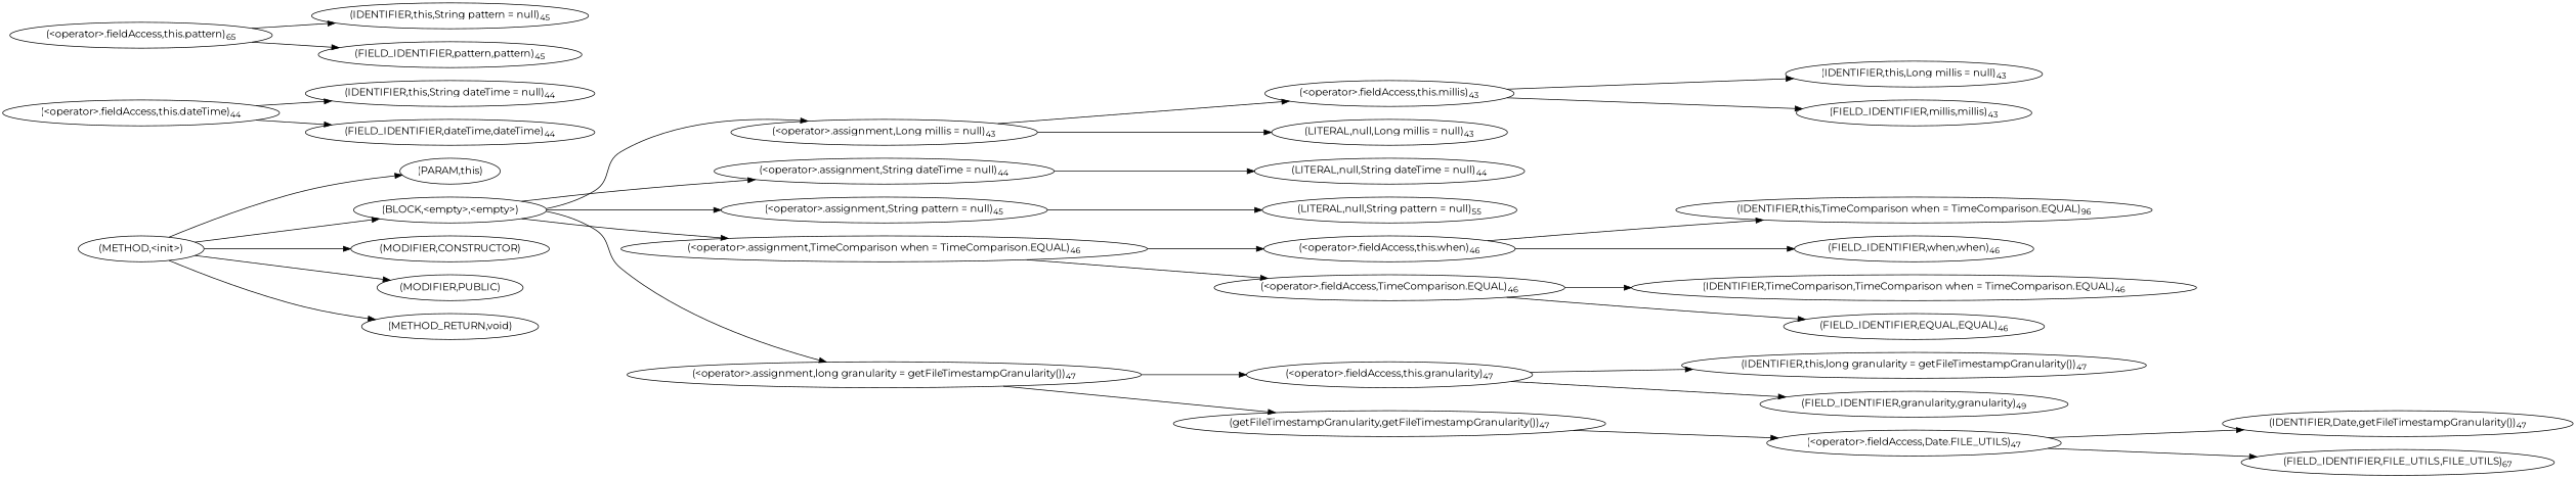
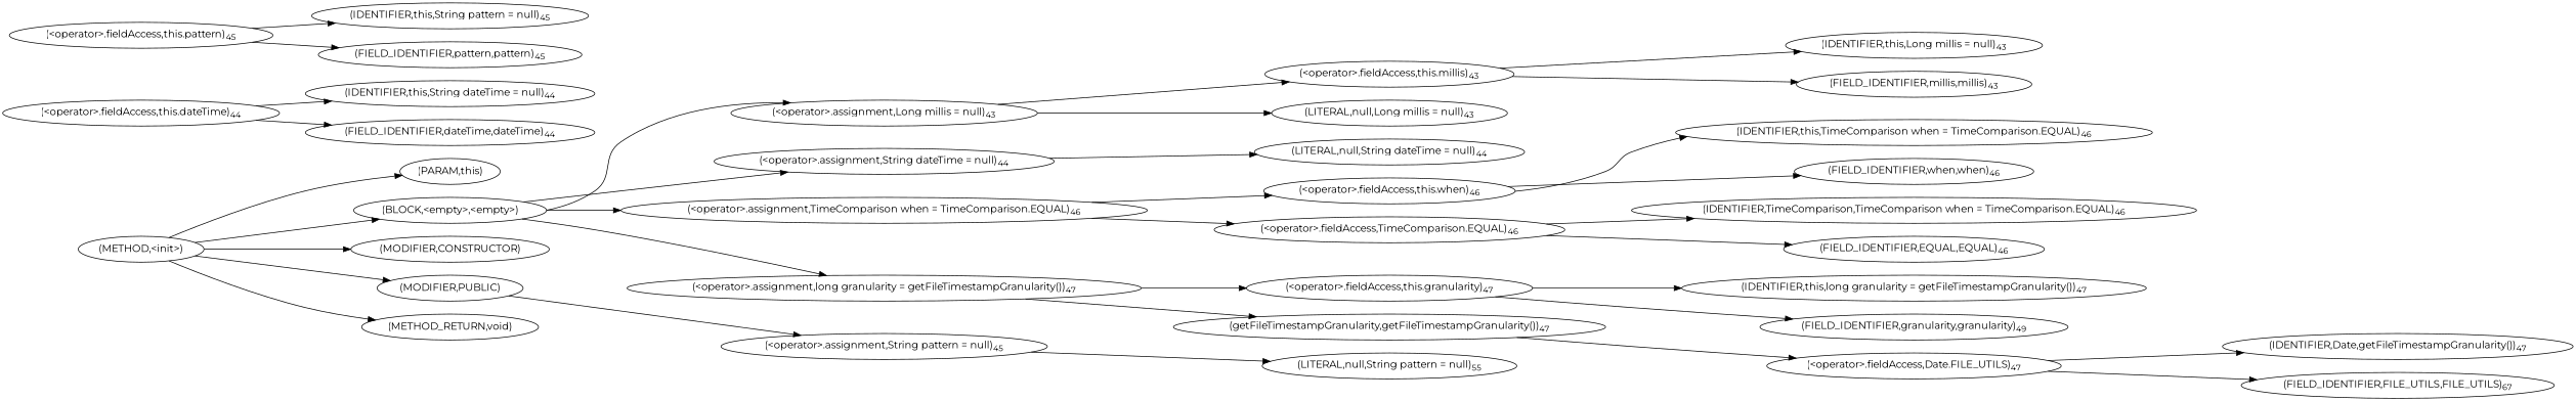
  digraph {
    fontname=Montserrat
    rankdir=LR
    node [fontname=Montserrat]
    edge [fontname=Montserrat]
    n1 [label=<(METHOD,&lt;init&gt;)>]
    n2 [label=<(PARAM,this)>]
    n3 [label=<(BLOCK,&lt;empty&gt;,&lt;empty&gt;)>]
    n4 [label=<(MODIFIER,CONSTRUCTOR)>]
    n5 [label=<(MODIFIER,PUBLIC)>]
    n6 [label=<(METHOD_RETURN,void)>]
    n7 [label=<(&lt;operator&gt;.assignment,Long millis = null)<SUB>43</SUB>>]
    n8 [label=<(&lt;operator&gt;.assignment,String dateTime = null)<SUB>44</SUB>>]
    n9 [label=<(&lt;operator&gt;.assignment,String pattern = null)<SUB>45</SUB>>]
    n10 [label=<(&lt;operator&gt;.assignment,TimeComparison when = TimeComparison.EQUAL)<SUB>46</SUB>>]
    n11 [label=<(&lt;operator&gt;.assignment,long granularity = getFileTimestampGranularity())<SUB>47</SUB>>]
    n12 [label=<(&lt;operator&gt;.fieldAccess,this.millis)<SUB>43</SUB>>]
    n13 [label=<(LITERAL,null,Long millis = null)<SUB>43</SUB>>]
    n14 [label=<(LITERAL,null,String dateTime = null)<SUB>44</SUB>>]
    n15 [label=<(LITERAL,null,String pattern = null)<SUB>55</SUB>>]
    n16 [label=<(&lt;operator&gt;.fieldAccess,this.when)<SUB>46</SUB>>]
    n17 [label=<(&lt;operator&gt;.fieldAccess,TimeComparison.EQUAL)<SUB>46</SUB>>]
    n18 [label=<(&lt;operator&gt;.fieldAccess,this.granularity)<SUB>47</SUB>>]
    n19 [label=<(getFileTimestampGranularity,getFileTimestampGranularity())<SUB>47</SUB>>]
    n20 [label=<(IDENTIFIER,this,Long millis = null)<SUB>43</SUB>>]
    n21 [label=<(FIELD_IDENTIFIER,millis,millis)<SUB>43</SUB>>]
    n22 [label=<(&lt;operator&gt;.fieldAccess,this.dateTime)<SUB>44</SUB>>]
    n23 [label=<(IDENTIFIER,this,String dateTime = null)<SUB>44</SUB>>]
    n24 [label=<(FIELD_IDENTIFIER,dateTime,dateTime)<SUB>44</SUB>>]
-   n25 [label=<(&lt;operator&gt;.fieldAccess,this.pattern)<SUB>65</SUB>>]
+   n25 [label=<(&lt;operator&gt;.fieldAccess,this.pattern)<SUB>45</SUB>>]
    n26 [label=<(IDENTIFIER,this,String pattern = null)<SUB>45</SUB>>]
    n27 [label=<(FIELD_IDENTIFIER,pattern,pattern)<SUB>45</SUB>>]
-   n28 [label=<(IDENTIFIER,this,TimeComparison when = TimeComparison.EQUAL)<SUB>96</SUB>>]
+   n28 [label=<(IDENTIFIER,this,TimeComparison when = TimeComparison.EQUAL)<SUB>46</SUB>>]
    n29 [label=<(FIELD_IDENTIFIER,when,when)<SUB>46</SUB>>]
    n30 [label=<(IDENTIFIER,TimeComparison,TimeComparison when = TimeComparison.EQUAL)<SUB>46</SUB>>]
    n31 [label=<(FIELD_IDENTIFIER,EQUAL,EQUAL)<SUB>46</SUB>>]
    n32 [label=<(IDENTIFIER,this,long granularity = getFileTimestampGranularity())<SUB>47</SUB>>]
    n33 [label=<(FIELD_IDENTIFIER,granularity,granularity)<SUB>49</SUB>>]
    n34 [label=<(&lt;operator&gt;.fieldAccess,Date.FILE_UTILS)<SUB>47</SUB>>]
    n35 [label=<(IDENTIFIER,Date,getFileTimestampGranularity())<SUB>47</SUB>>]
    n36 [label=<(FIELD_IDENTIFIER,FILE_UTILS,FILE_UTILS)<SUB>67</SUB>>]
    n1 -> n2
    n1 -> n3
    n1 -> n4
    n1 -> n5
    n1 -> n6
    n3 -> n7
    n3 -> n8
-   n3 -> n9
+   n5 -> n9
    n3 -> n10
    n3 -> n11
    n7 -> n12
    n7 -> n13
    n8 -> n14
    n9 -> n15
    n10 -> n16
    n10 -> n17
    n11 -> n18
    n11 -> n19
    n12 -> n20
    n12 -> n21
    n16 -> n28
    n16 -> n29
    n17 -> n30
    n17 -> n31
    n18 -> n32
    n18 -> n33
    n19 -> n34
    n22 -> n23
    n22 -> n24
    n25 -> n26
    n25 -> n27
    n34 -> n35
    n34 -> n36
  }
